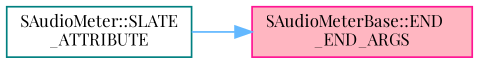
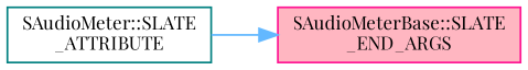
  digraph {
    rankdir=RL
    fontname="Playfair Display"
    node [fontname="Playfair Display" fontsize=10 shape=box style=filled]
-   n1 [color=deeppink fillcolor=lightpink fontcolor=black height=0.2 label="SAudioMeterBase::END\l_END_ARGS" width=0.4]
+   n1 [color=deeppink fillcolor=lightpink fontcolor=black height=0.2 label="SAudioMeterBase::SLATE\l_END_ARGS" width=0.4]
    n2 [color=teal fillcolor=white height=0.2 label="SAudioMeter::SLATE\l_ATTRIBUTE" width=0.4]
    n1 -> n2 [color=steelblue1 dir=back fontname="Playfair Display" fontsize=10 labelfontname=Helvetica labelfontsize=10 style=solid]
  }
